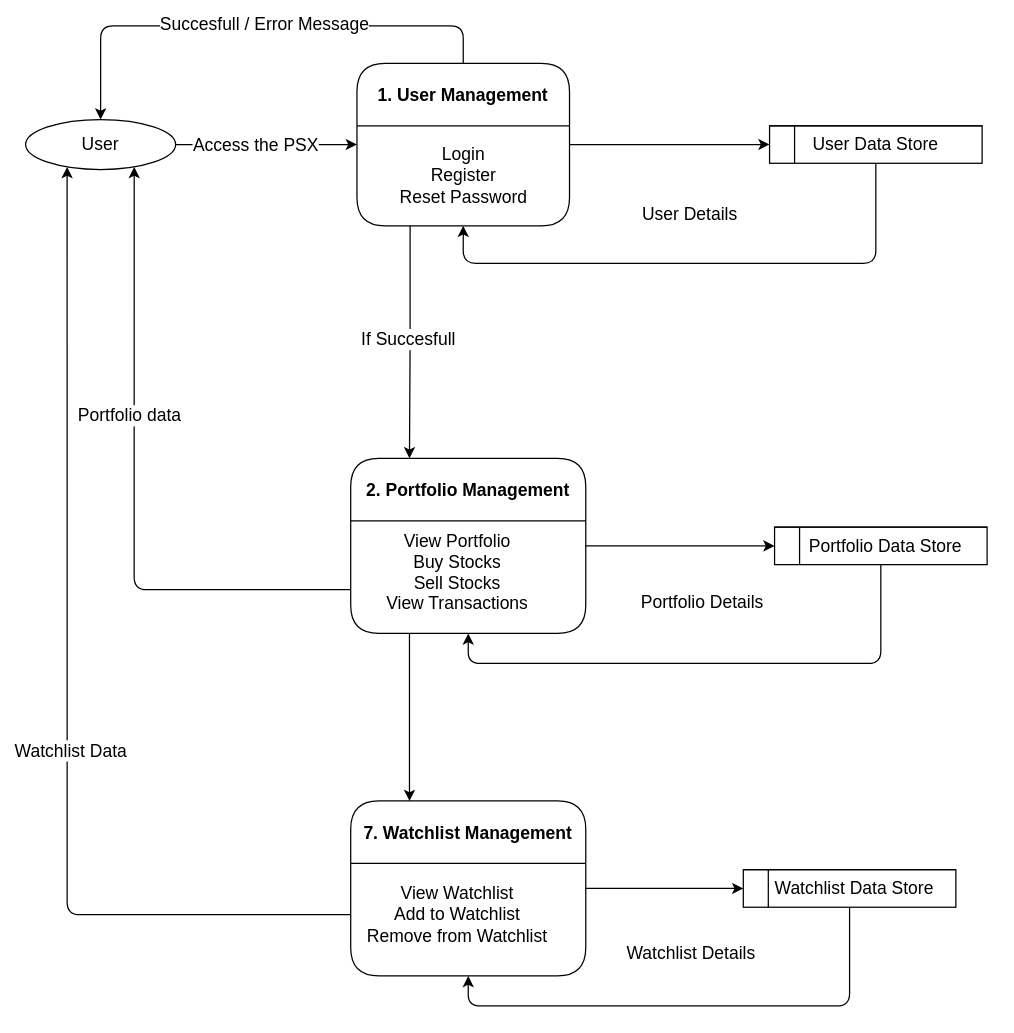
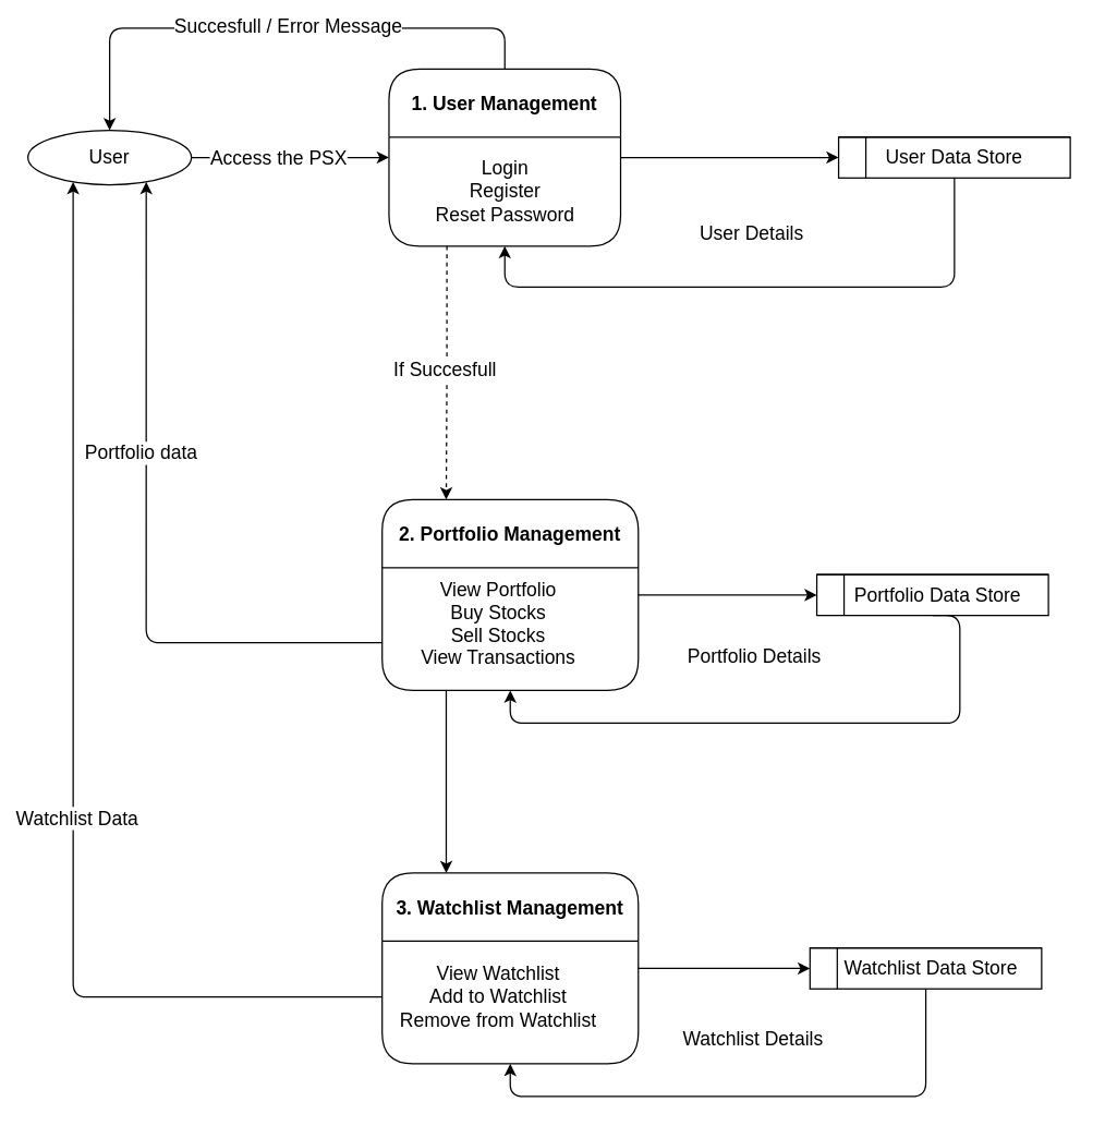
  <mxCell id="0" />
  <mxCell id="1" parent="0" />
  <mxCell id="2" style="edgeStyle=orthogonalEdgeStyle;html=1;entryX=0;entryY=0.5;entryDx=0;entryDy=0;fontSize=14;" edge="1" parent="1" source="4" target="11"><mxGeometry relative="1" as="geometry" /></mxCell>
  <mxCell id="3" value="Access the PSX" style="edgeLabel;html=1;align=center;verticalAlign=middle;resizable=0;points=[];fontSize=14;" vertex="1" connectable="0" parent="2"><mxGeometry x="-0.214" relative="1" as="geometry"><mxPoint x="6" as="offset" /></mxGeometry></mxCell>
  <mxCell id="4" value="User" style="ellipse;whiteSpace=wrap;html=1;fillColor=none;fontSize=14;fontStyle=0;" vertex="1" parent="1"><mxGeometry x="20" y="95" width="120" height="40" as="geometry" /></mxCell>
  <mxCell id="5" style="edgeStyle=none;html=1;exitX=1;exitY=0.5;exitDx=0;exitDy=0;entryX=0;entryY=0.5;entryDx=0;entryDy=0;fontSize=14;" edge="1" parent="1" source="11" target="14"><mxGeometry relative="1" as="geometry"><mxPoint x="585" y="115" as="targetPoint" /></mxGeometry></mxCell>
  <mxCell id="6" value="User Details" style="edgeLabel;html=1;align=center;verticalAlign=middle;resizable=0;points=[];fontSize=14;" vertex="1" connectable="0" parent="5"><mxGeometry x="-0.35" y="-1" relative="1" as="geometry"><mxPoint x="43" y="54" as="offset" /></mxGeometry></mxCell>
- <mxCell id="7" style="edgeStyle=orthogonalEdgeStyle;html=1;exitX=0.25;exitY=1;exitDx=0;exitDy=0;entryX=0.25;entryY=0;entryDx=0;entryDy=0;fontSize=14;" edge="1" parent="1" source="11" target="18"><mxGeometry relative="1" as="geometry" /></mxCell>
+ <mxCell id="7" style="edgeStyle=orthogonalEdgeStyle;html=1;exitX=0.25;exitY=1;exitDx=0;exitDy=0;entryX=0.25;entryY=0;entryDx=0;entryDy=0;fontSize=14;dashed=1;" edge="1" parent="1" source="11" target="18"><mxGeometry relative="1" as="geometry" /></mxCell>
  <mxCell id="8" value="If Succesfull" style="edgeLabel;html=1;align=center;verticalAlign=middle;resizable=0;points=[];fontSize=14;" vertex="1" connectable="0" parent="7"><mxGeometry x="-0.217" y="-2" relative="1" as="geometry"><mxPoint y="17" as="offset" /></mxGeometry></mxCell>
  <mxCell id="9" style="edgeStyle=orthogonalEdgeStyle;html=1;exitX=0.5;exitY=0;exitDx=0;exitDy=0;entryX=0.5;entryY=0;entryDx=0;entryDy=0;fontSize=14;" edge="1" parent="1" source="11" target="4"><mxGeometry relative="1" as="geometry"><Array as="points"><mxPoint x="370" y="20" /><mxPoint x="80" y="20" /></Array></mxGeometry></mxCell>
  <mxCell id="10" value="Succesfull / Error Message" style="edgeLabel;html=1;align=center;verticalAlign=middle;resizable=0;points=[];fontSize=14;" vertex="1" connectable="0" parent="9"><mxGeometry x="0.038" y="-2" relative="1" as="geometry"><mxPoint x="15" as="offset" /></mxGeometry></mxCell>
  <mxCell id="11" value="1. User Management" style="swimlane;fontSize=14;fillColor=none;startSize=50;rounded=1;" vertex="1" parent="1"><mxGeometry x="285" y="50" width="170" height="130" as="geometry" /></mxCell>
  <mxCell id="12" value="Login&lt;br&gt;Register&lt;br&gt;Reset Password" style="text;html=1;align=center;verticalAlign=middle;resizable=0;points=[];autosize=1;strokeColor=none;fillColor=none;fontSize=14;" vertex="1" parent="11"><mxGeometry x="20" y="60" width="130" height="60" as="geometry" /></mxCell>
  <mxCell id="13" style="edgeStyle=orthogonalEdgeStyle;html=1;exitX=0.5;exitY=1;exitDx=0;exitDy=0;entryX=0.5;entryY=1;entryDx=0;entryDy=0;fontSize=14;" edge="1" parent="1" source="14" target="11"><mxGeometry relative="1" as="geometry"><Array as="points"><mxPoint x="700" y="210" /><mxPoint x="370" y="210" /></Array></mxGeometry></mxCell>
  <mxCell id="14" value="User Data Store" style="shape=internalStorage;whiteSpace=wrap;html=1;backgroundOutline=1;rounded=0;fontSize=14;fillColor=none;strokeColor=default;dx=20;dy=0;align=center;" vertex="1" parent="1"><mxGeometry x="615" y="100" width="170" height="30" as="geometry" /></mxCell>
  <mxCell id="15" style="edgeStyle=orthogonalEdgeStyle;html=1;exitX=1;exitY=0.5;exitDx=0;exitDy=0;entryX=0;entryY=0.5;entryDx=0;entryDy=0;fontSize=14;" edge="1" parent="1" source="18" target="21"><mxGeometry relative="1" as="geometry" /></mxCell>
  <mxCell id="16" value="Portfolio Details" style="edgeLabel;html=1;align=center;verticalAlign=middle;resizable=0;points=[];fontSize=14;" vertex="1" connectable="0" parent="15"><mxGeometry x="-0.18" y="2" relative="1" as="geometry"><mxPoint x="30" y="46" as="offset" /></mxGeometry></mxCell>
  <mxCell id="17" style="edgeStyle=orthogonalEdgeStyle;html=1;exitX=0.25;exitY=1;exitDx=0;exitDy=0;entryX=0.25;entryY=0;entryDx=0;entryDy=0;fontSize=14;" edge="1" parent="1" source="18" target="24"><mxGeometry relative="1" as="geometry" /></mxCell>
  <mxCell id="18" value="2. Portfolio Management" style="swimlane;fontSize=14;fillColor=none;startSize=50;rounded=1;" vertex="1" parent="1"><mxGeometry x="280" y="366" width="188" height="140" as="geometry" /></mxCell>
  <mxCell id="19" value="View Portfolio&lt;br&gt;Buy Stocks&lt;br&gt;Sell Stocks&lt;br&gt;View Transactions" style="text;html=1;align=center;verticalAlign=middle;resizable=0;points=[];autosize=1;strokeColor=none;fillColor=none;fontSize=14;" vertex="1" parent="18"><mxGeometry x="15" y="51" width="140" height="80" as="geometry" /></mxCell>
  <mxCell id="20" style="edgeStyle=orthogonalEdgeStyle;html=1;exitX=0.5;exitY=1;exitDx=0;exitDy=0;entryX=0.5;entryY=1;entryDx=0;entryDy=0;fontSize=14;" edge="1" parent="1" source="21" target="18"><mxGeometry relative="1" as="geometry"><Array as="points"><mxPoint x="704" y="530" /><mxPoint x="374" y="530" /></Array></mxGeometry></mxCell>
- <mxCell id="21" value="Portfolio Data Store" style="shape=internalStorage;whiteSpace=wrap;html=1;backgroundOutline=1;rounded=0;fontSize=14;fillColor=none;strokeColor=default;dx=20;dy=0;align=center;spacingLeft=8;" vertex="1" parent="1"><mxGeometry x="619" y="421" width="170" height="30" as="geometry" /></mxCell>
+ <mxCell id="21" value="Portfolio Data Store" style="shape=internalStorage;whiteSpace=wrap;html=1;backgroundOutline=1;rounded=0;fontSize=14;fillColor=none;strokeColor=default;dx=20;dy=0;align=center;spacingLeft=8;" vertex="1" parent="1"><mxGeometry x="599" y="421" width="170" height="30" as="geometry" /></mxCell>
  <mxCell id="22" style="edgeStyle=orthogonalEdgeStyle;html=1;exitX=1;exitY=0.5;exitDx=0;exitDy=0;entryX=0;entryY=0.5;entryDx=0;entryDy=0;fontSize=14;" edge="1" source="24" target="27" parent="1"><mxGeometry relative="1" as="geometry" /></mxCell>
  <mxCell id="23" value="Watchlist Details" style="edgeLabel;html=1;align=center;verticalAlign=middle;resizable=0;points=[];fontSize=14;" vertex="1" connectable="0" parent="22"><mxGeometry x="-0.245" y="-2" relative="1" as="geometry"><mxPoint x="35" y="49" as="offset" /></mxGeometry></mxCell>
- <mxCell id="24" value="7. Watchlist Management" style="swimlane;fontSize=14;fillColor=none;startSize=50;rounded=1;" vertex="1" parent="1"><mxGeometry x="280" y="640" width="188" height="140" as="geometry" /></mxCell>
+ <mxCell id="24" value="3. Watchlist Management" style="swimlane;fontSize=14;fillColor=none;startSize=50;rounded=1;" vertex="1" parent="1"><mxGeometry x="280" y="640" width="188" height="140" as="geometry" /></mxCell>
  <mxCell id="25" value="View Watchlist&lt;br&gt;Add to Watchlist&lt;br&gt;Remove from Watchlist" style="text;html=1;align=center;verticalAlign=middle;resizable=0;points=[];autosize=1;strokeColor=none;fillColor=none;fontSize=14;" vertex="1" parent="24"><mxGeometry y="61" width="170" height="60" as="geometry" /></mxCell>
  <mxCell id="26" style="edgeStyle=orthogonalEdgeStyle;html=1;exitX=0.5;exitY=1;exitDx=0;exitDy=0;entryX=0.5;entryY=1;entryDx=0;entryDy=0;fontSize=14;" edge="1" source="27" target="24" parent="1"><mxGeometry relative="1" as="geometry"><Array as="points"><mxPoint x="470" y="804" /><mxPoint x="169" y="804" /></Array></mxGeometry></mxCell>
  <mxCell id="27" value="Watchlist Data Store" style="shape=internalStorage;whiteSpace=wrap;html=1;backgroundOutline=1;rounded=0;fontSize=14;fillColor=none;strokeColor=default;dx=20;dy=0;align=center;spacingLeft=8;" vertex="1" parent="1"><mxGeometry x="594" y="695" width="170" height="30" as="geometry" /></mxCell>
  <mxCell id="28" style="edgeStyle=orthogonalEdgeStyle;html=1;entryX=0.75;entryY=1;entryDx=0;entryDy=0;fontSize=14;exitX=0;exitY=0.75;exitDx=0;exitDy=0;" edge="1" parent="1" source="18" target="4"><mxGeometry relative="1" as="geometry" /></mxCell>
  <mxCell id="29" value="Portfolio data" style="edgeLabel;html=1;align=center;verticalAlign=middle;resizable=0;points=[];fontSize=14;" vertex="1" connectable="0" parent="28"><mxGeometry x="0.225" y="4" relative="1" as="geometry"><mxPoint as="offset" /></mxGeometry></mxCell>
  <mxCell id="30" style="edgeStyle=orthogonalEdgeStyle;html=1;entryX=0.25;entryY=1;entryDx=0;entryDy=0;fontSize=14;" edge="1" parent="1" source="25" target="4"><mxGeometry relative="1" as="geometry" /></mxCell>
  <mxCell id="31" value="Watchlist Data" style="edgeLabel;html=1;align=center;verticalAlign=middle;resizable=0;points=[];fontSize=14;" vertex="1" connectable="0" parent="30"><mxGeometry x="-0.131" y="-2" relative="1" as="geometry"><mxPoint as="offset" /></mxGeometry></mxCell>
